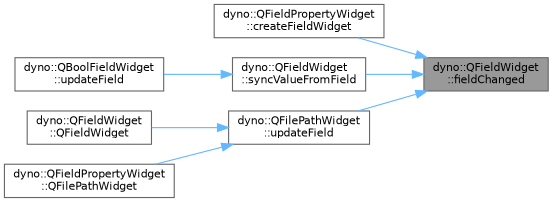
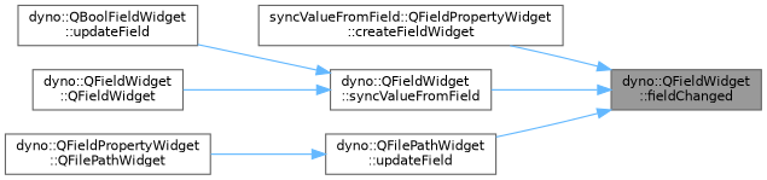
  digraph {
    rankdir=RL
    node [color=grey40 fillcolor=white fontname=Helvetica fontsize=10 shape=box style=filled]
    edge [color=steelblue1 dir=back fontname=Helvetica fontsize=10 labelfontname=Helvetica labelfontsize=10 style=solid]
    n1 [color=gray40 fillcolor=grey60 fontcolor=black height=0.2 label="dyno::QFieldWidget\l::fieldChanged" width=0.4]
-   n2 [height=0.2 label="dyno::QFieldPropertyWidget\l::createFieldWidget" width=0.4]
+   n2 [height=0.2 label="syncValueFromField::QFieldPropertyWidget\l::createFieldWidget" width=0.4]
    n3 [height=0.2 label="dyno::QFieldWidget\l::syncValueFromField" width=0.4]
    n4 [height=0.2 label="dyno::QFilePathWidget\l::updateField" width=0.4]
    n5 [height=0.2 label="dyno::QBoolFieldWidget\l::updateField" width=0.4]
    n6 [height=0.2 label="dyno::QFieldWidget\l::QFieldWidget" width=0.4]
    n7 [height=0.2 label="dyno::QFieldPropertyWidget\l::QFilePathWidget" width=0.4]
    n1 -> n2
    n1 -> n3
    n1 -> n4
    n3 -> n5
-   n4 -> n6
+   n3 -> n6
    n4 -> n7
  }
